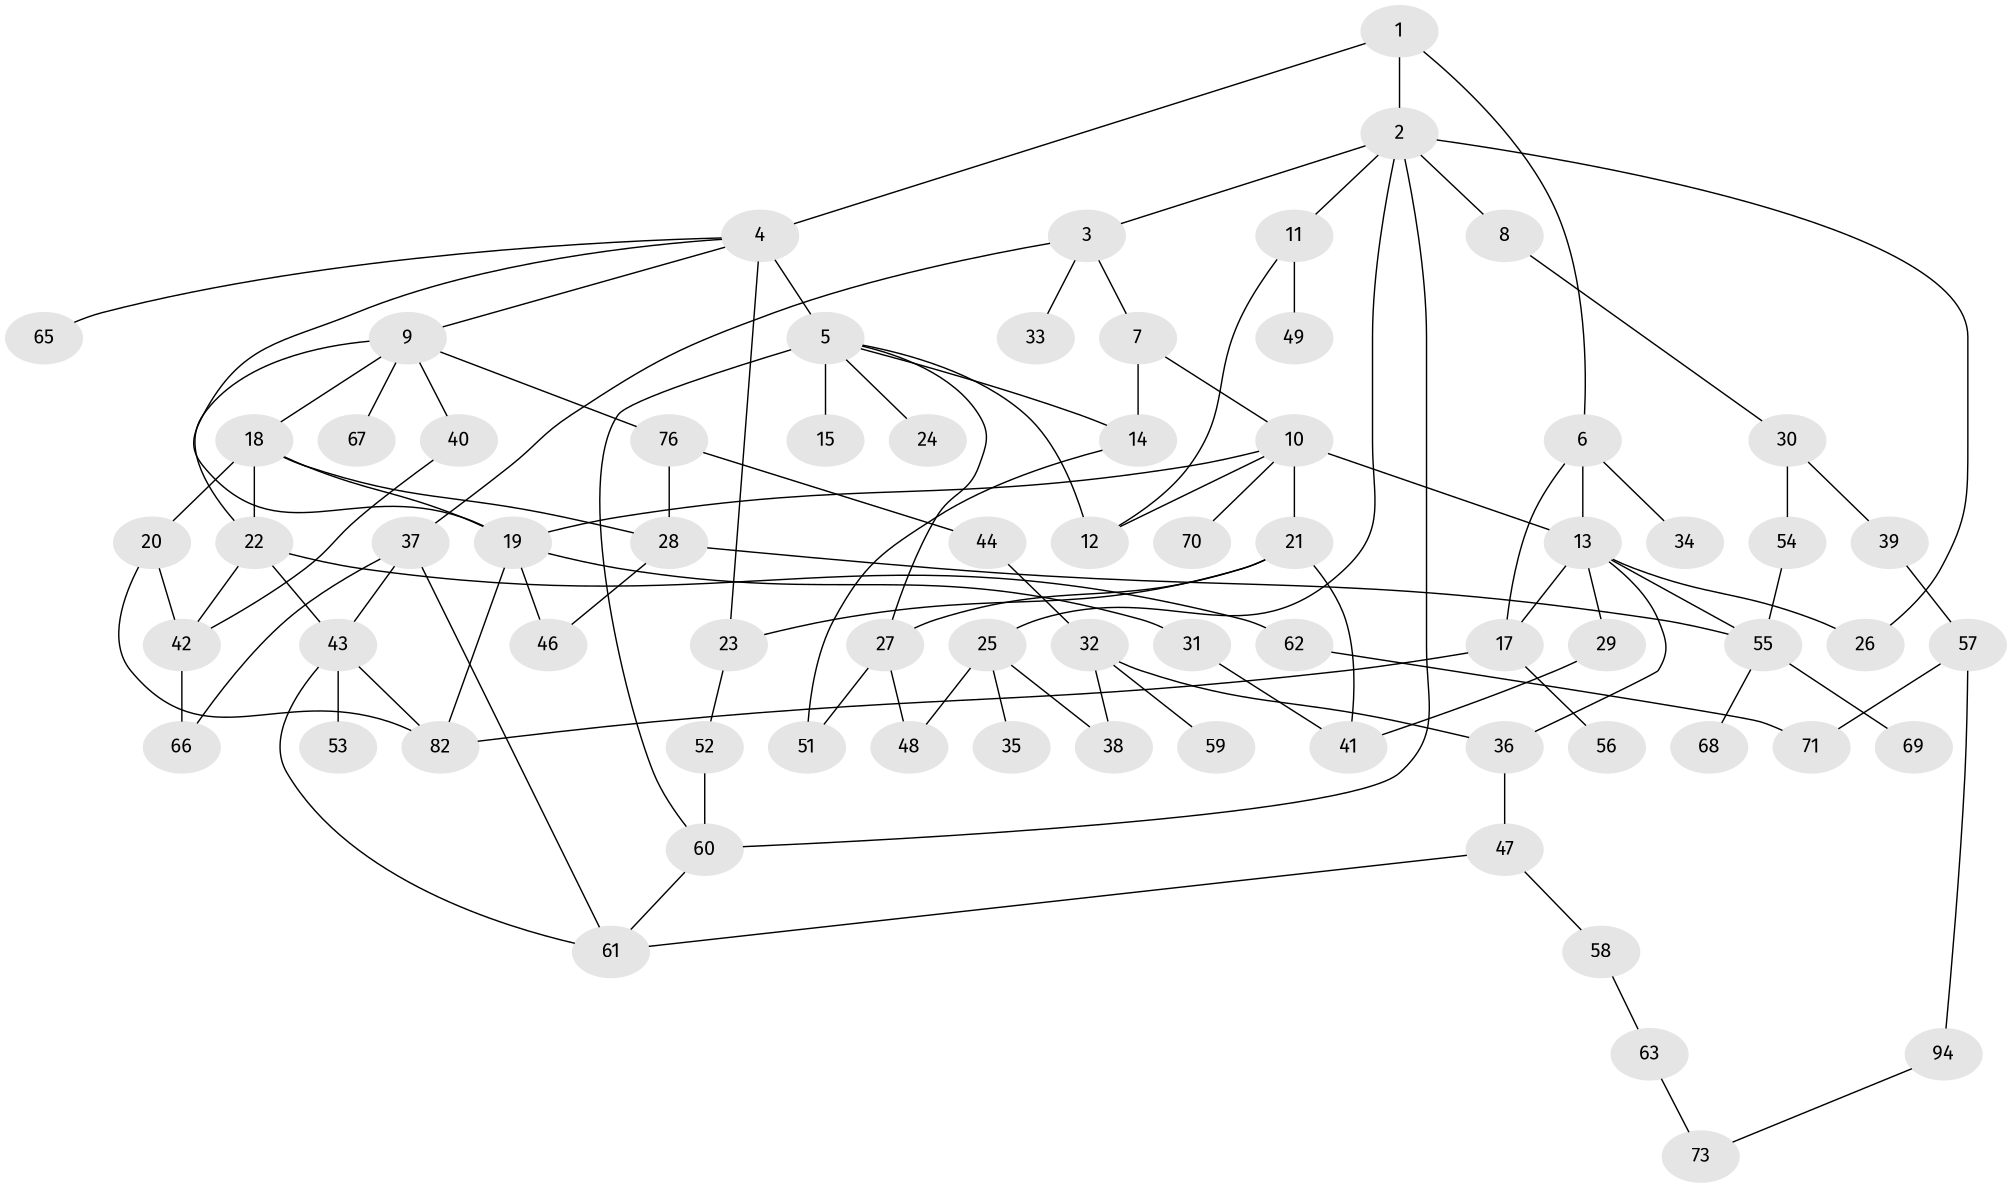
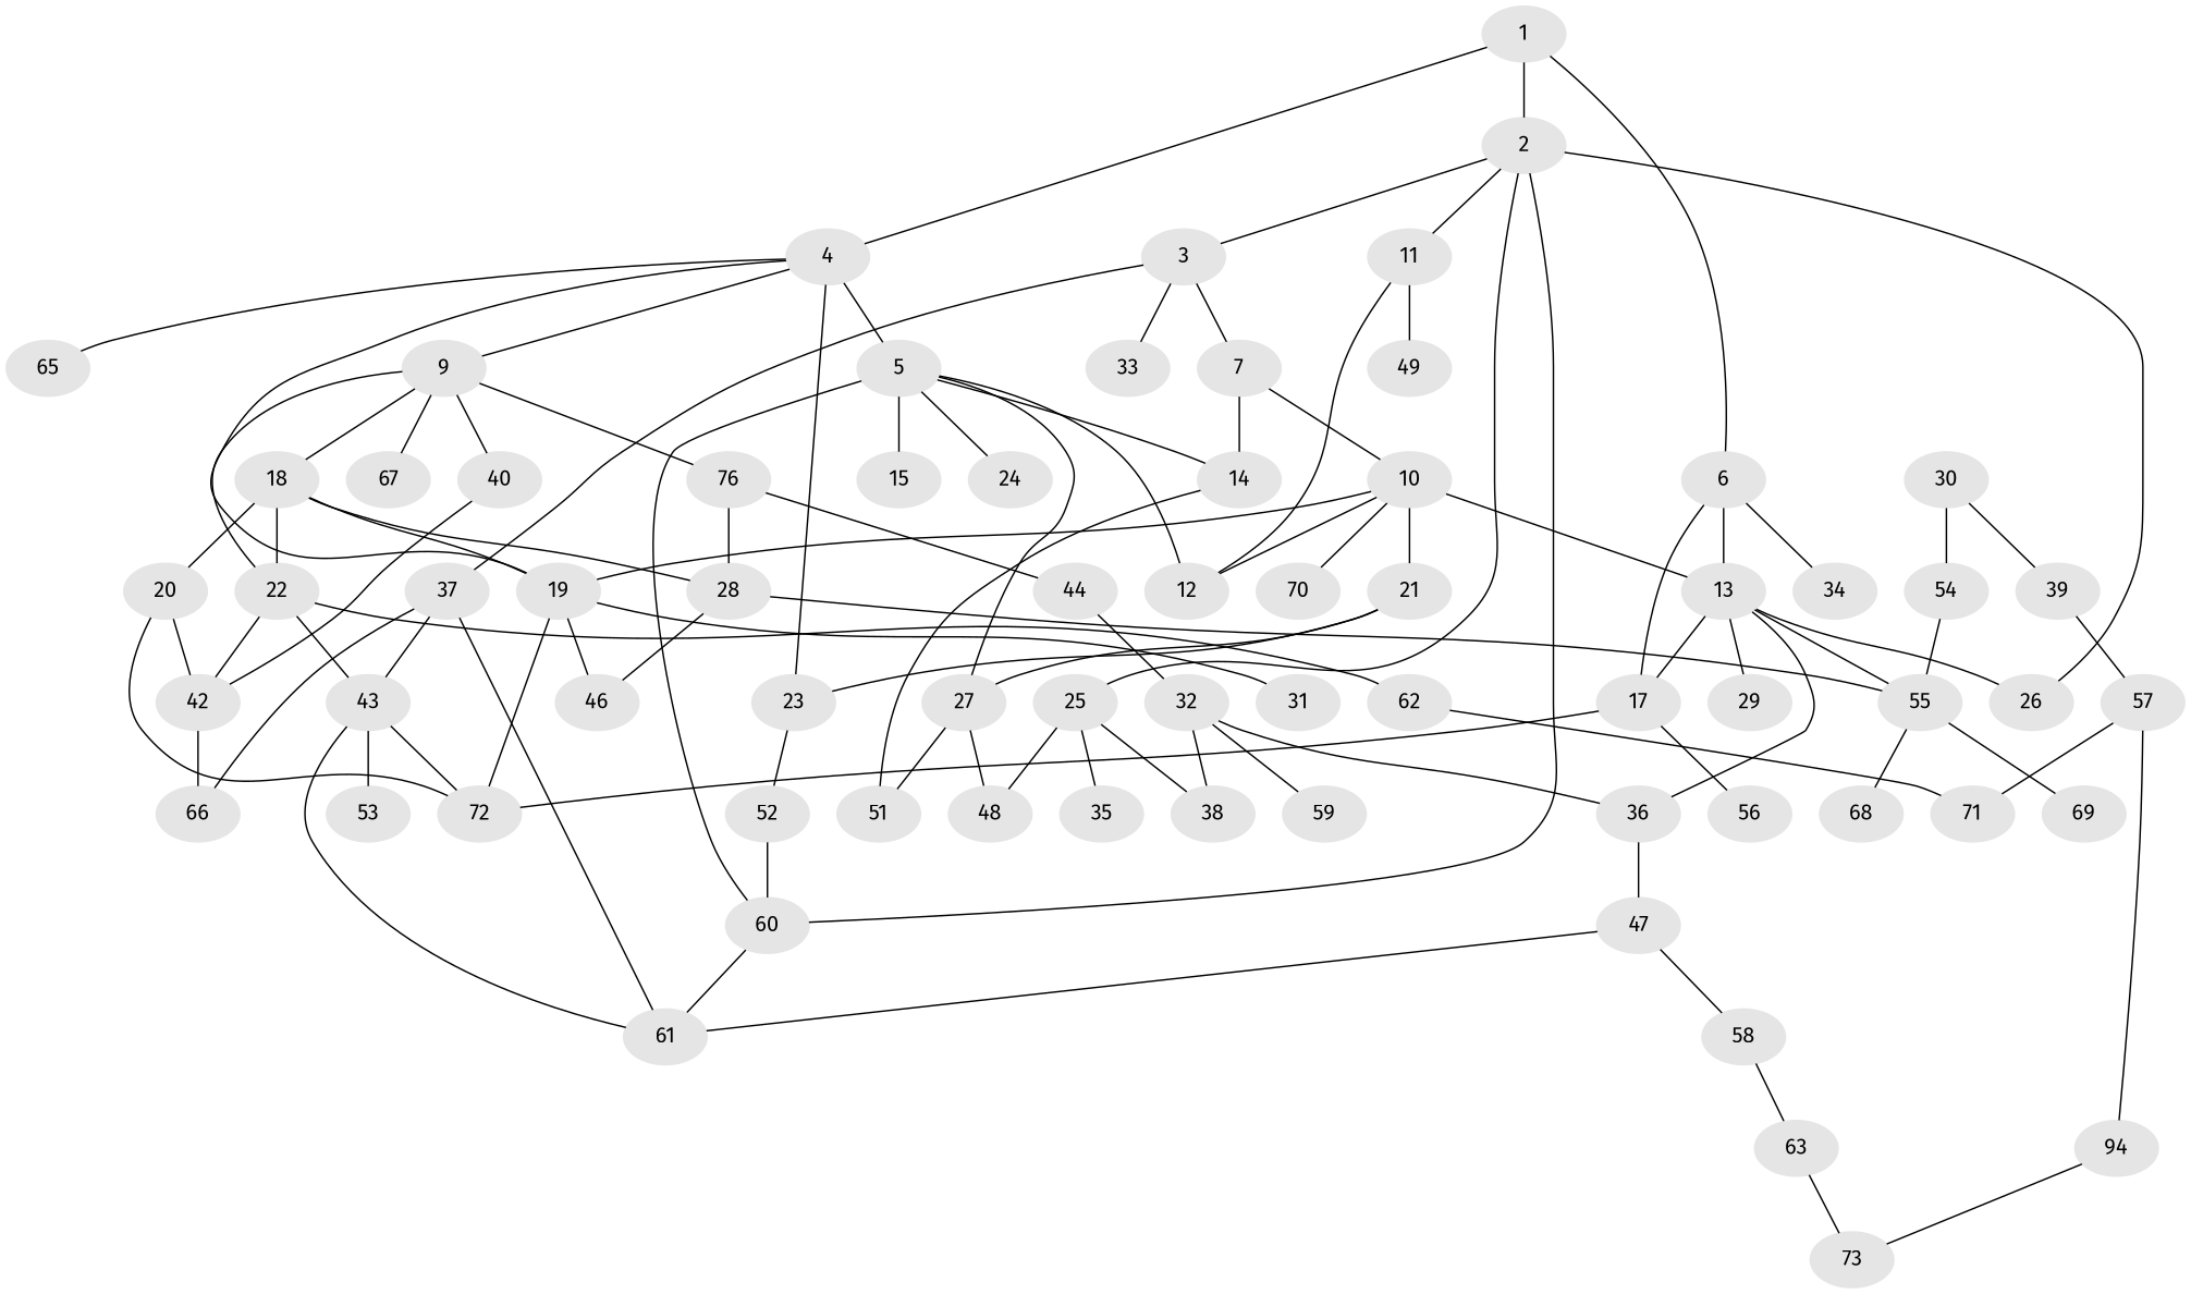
  graph {
    fontname="Fira Sans"
    node [color=gray90 fontname="Fira Sans" style=filled]
    edge [fontname="Fira Sans" weight=1.0]
    1
    2
    4
    6
    3
-   8
    11
    25
    26
    60
    5
    9
    19
    23
    65
    13
    17
    34
    7
    33
    37
    30
    12
    49
    35
    38
    48
    61
    14
    10
    43
    66
    15
    24
    27
    n36 [label=76]
    18
    22
    40
    67
-   72 [label=82]
+   72
    31
    46
    52
    29
    36
    55
    51
    56
    21
    70
    39
    54
    28
    44
    20
    42
    62
-   41
    47
    68
    69
    32
    59
    53
    71
    57
    58
    n69 [label=94]
    63
    73
    1 -- 2
    1 -- 4
    1 -- 6
    2 -- 3
-   2 -- 8
    2 -- 11
    2 -- 25
    2 -- 26
    2 -- 60
    4 -- 5 [weight=3.0]
    4 -- 9
    4 -- 19
    4 -- 23
    4 -- 65
    6 -- 13
    6 -- 17
    6 -- 34
    3 -- 7
    3 -- 33
    3 -- 37
-   8 -- 30
    11 -- 12
    11 -- 49
    25 -- 35
    25 -- 38
    25 -- 48
    60 -- 61
    5 -- 60
    5 -- 12
    5 -- 14
    5 -- 15 [weight=3.0]
    5 -- 24
    5 -- 27
    9 -- n36
    9 -- 18
    9 -- 22
    9 -- 40
    9 -- 67
    19 -- 72
    19 -- 31
    19 -- 46
    23 -- 52
    13 -- 26
    13 -- 17
    13 -- 29
    13 -- 36
    13 -- 55
    17 -- 72
    17 -- 56
    7 -- 14
    7 -- 10
    37 -- 61
    37 -- 43
    37 -- 66
    30 -- 39
    30 -- 54 [weight=3.0]
    14 -- 51
    10 -- 19
    10 -- 13
    10 -- 12
    10 -- 21
    10 -- 70
    43 -- 61
    43 -- 72
    43 -- 53
    27 -- 48
    27 -- 51
    n36 -- 28
    n36 -- 44
    18 -- 19
    18 -- 22
    18 -- 28
    18 -- 20
    22 -- 43
    22 -- 42
    22 -- 62
    40 -- 42
-   31 -- 41
    52 -- 60 [weight=2.0]
-   29 -- 41
    36 -- 47
    55 -- 68
    55 -- 69
    21 -- 23 [weight=3.0]
    21 -- 27
-   21 -- 41
    39 -- 57
    54 -- 55
    28 -- 46
    28 -- 55
    44 -- 32
    20 -- 72
    20 -- 42
    42 -- 66 [weight=2.0]
    62 -- 71
    47 -- 61
    47 -- 58
    32 -- 38
    32 -- 36
    32 -- 59
    57 -- 71
    57 -- n69
    58 -- 63
    n69 -- 73
    63 -- 73
  }
